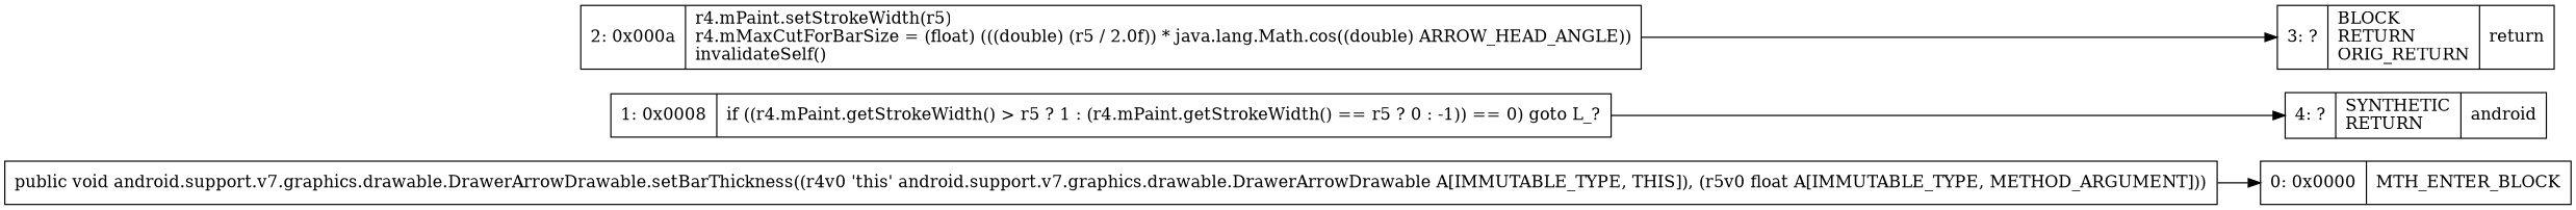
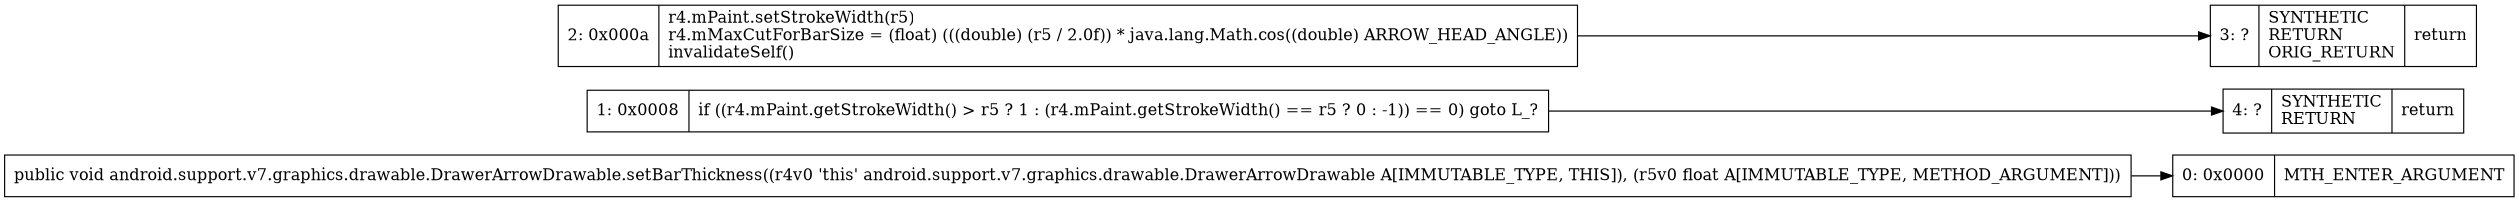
  digraph {
    rankdir=LR
    node [shape=record]
-   n1 [label="{0\:\ 0x0000|MTH_ENTER_BLOCK\l}"]
+   n1 [label="{0\:\ 0x0000|MTH_ENTER_ARGUMENT\l}"]
    n2 [label="{1\:\ 0x0008|if ((r4.mPaint.getStrokeWidth() \> r5 ? 1 : (r4.mPaint.getStrokeWidth() == r5 ? 0 : \-1)) == 0) goto L_?\l}"]
-   n3 [label="{4\:\ ?|SYNTHETIC\lRETURN\l|android\l}"]
+   n3 [label="{4\:\ ?|SYNTHETIC\lRETURN\l|return\l}"]
    n4 [label="{2\:\ 0x000a|r4.mPaint.setStrokeWidth(r5)\lr4.mMaxCutForBarSize = (float) (((double) (r5 \/ 2.0f)) * java.lang.Math.cos((double) ARROW_HEAD_ANGLE))\linvalidateSelf()\l}"]
-   n5 [label="{3\:\ ?|BLOCK\lRETURN\lORIG_RETURN\l|return\l}"]
+   n5 [label="{3\:\ ?|SYNTHETIC\lRETURN\lORIG_RETURN\l|return\l}"]
    n6 [label="{public void android.support.v7.graphics.drawable.DrawerArrowDrawable.setBarThickness((r4v0 'this' android.support.v7.graphics.drawable.DrawerArrowDrawable A[IMMUTABLE_TYPE, THIS]), (r5v0 float A[IMMUTABLE_TYPE, METHOD_ARGUMENT])) }"]
    n2 -> n3
    n4 -> n5
    n6 -> n1
  }
